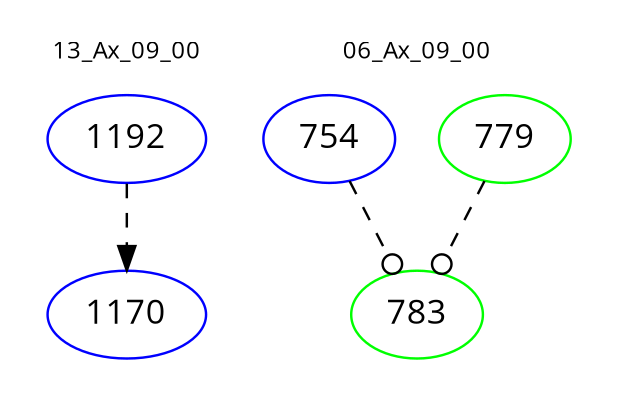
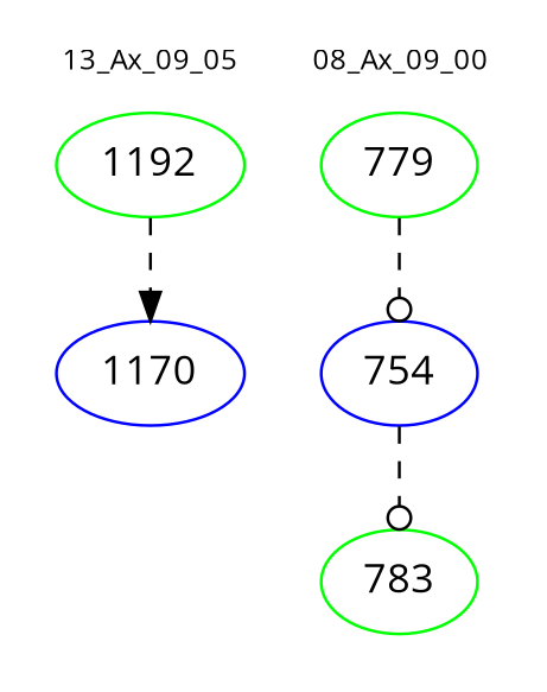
  digraph {
    fontname="Open Sans"
    node [color=green fontname="Open Sans"]
    edge [arrowhead=odot color=black fontname="Open Sans" style=dashed]
-   n1 [color=blue label=1192]
+   n1 [label=1192]
    n2 [color=blue label=1170]
    n3 [label=779]
    n4 [color=blue label=754]
    n5 [label=783]
    subgraph cluster_1 {
      color=white
      fontsize=10
-     label="13_Ax_09_00"
+     label="13_Ax_09_05"
      n1
      n2
    }
    subgraph cluster_2 {
      color=white
      fontsize=10
-     label="06_Ax_09_00"
+     label="08_Ax_09_00"
      n3
      n4
      n5
    }
    n1 -> n2 [arrowhead=normal]
-   n3 -> n5
+   n3 -> n4
    n4 -> n5
  }
